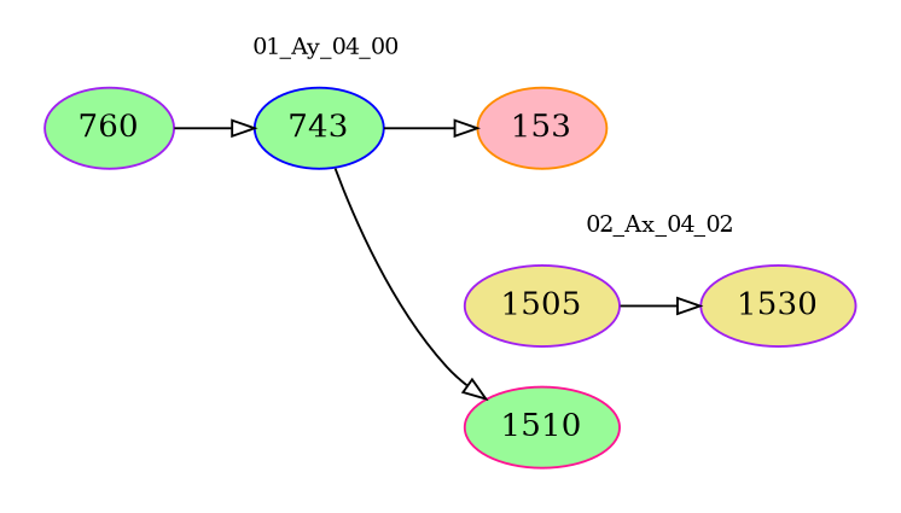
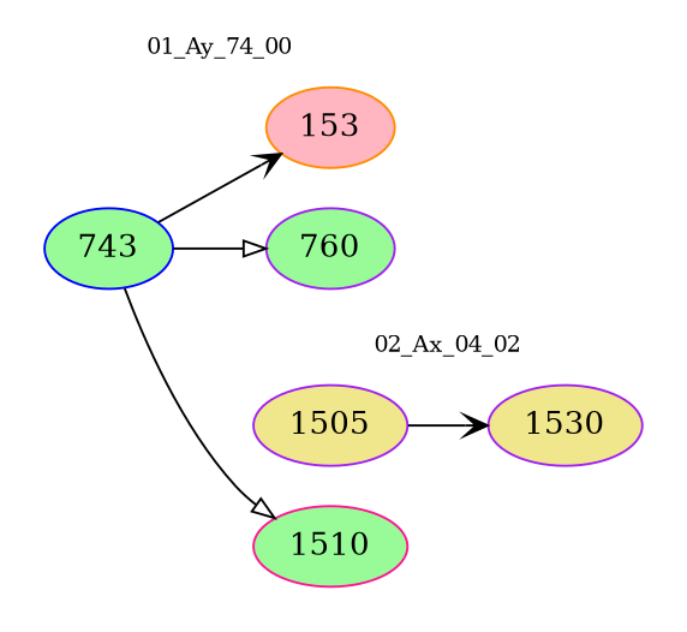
  digraph {
    rankdir=LR
    node [color=purple fillcolor=palegreen style=filled]
    edge [arrowhead=vee color=black]
    n1 [fillcolor=khaki label=1505]
    n2 [color=deeppink label=1510]
    n3 [fillcolor=khaki label=1530]
    n4 [color=blue label=743]
    n5 [label=760]
    n6 [color=darkorange fillcolor=lightpink label=153]
    subgraph cluster_1 {
      color=white
      fontsize=10
      label="02_Ax_04_02"
      n1
      n2
      n3
    }
    subgraph cluster_2 {
      color=white
      fontsize=10
-     label="01_Ay_04_00"
+     label="01_Ay_74_00"
      n4
      n5
      n6
    }
-   n1 -> n3 [arrowhead=onormal]
+   n1 -> n3
    n4 -> n2 [arrowhead=onormal]
-   n5 -> n4 [arrowhead=onormal]
-   n4 -> n6 [arrowhead=onormal]
+   n4 -> n5 [arrowhead=onormal]
+   n4 -> n6
  }
